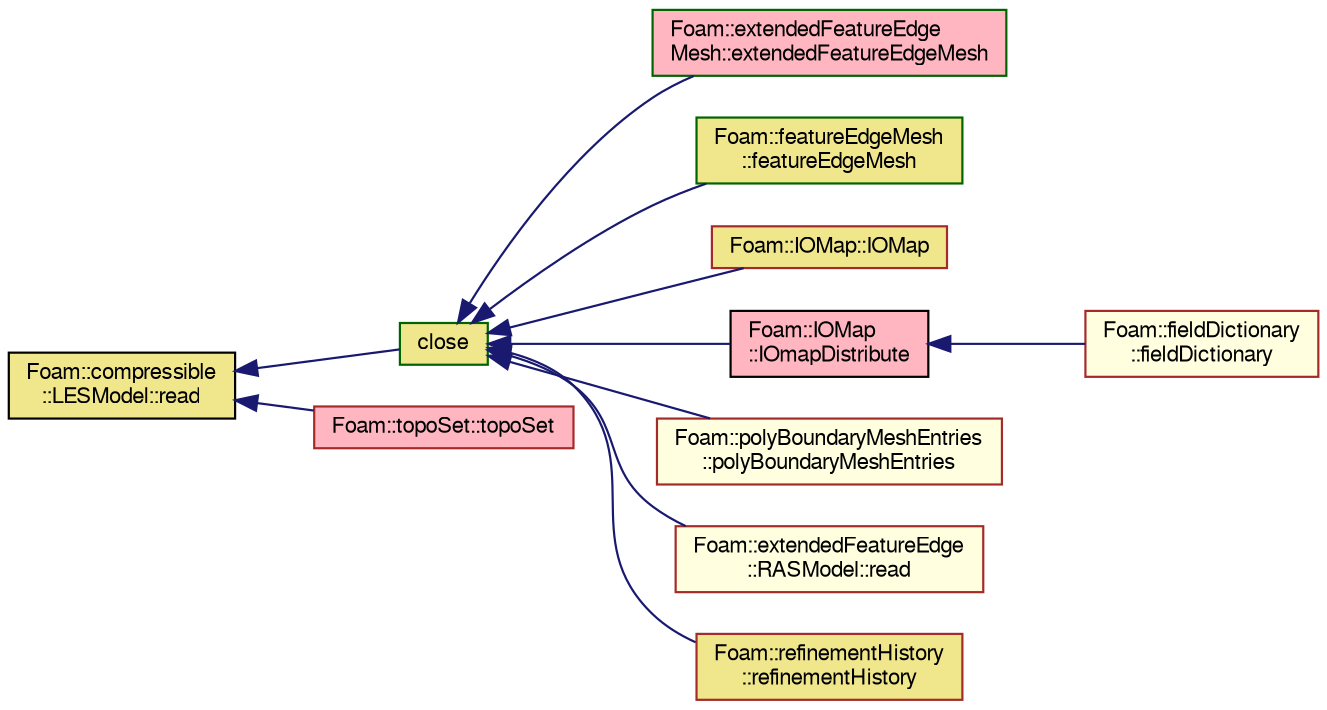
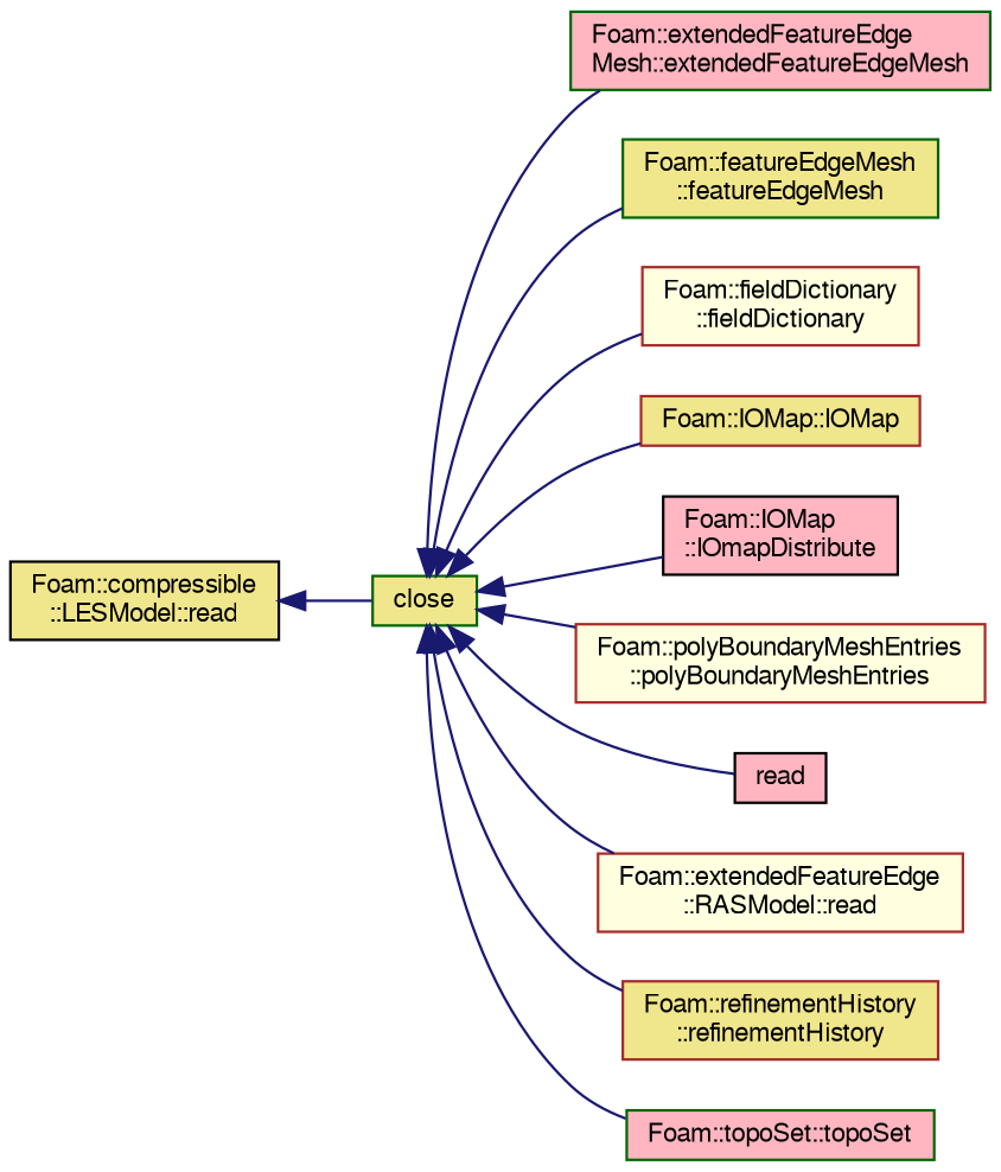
  digraph {
    rankdir=LR
    node [color=brown fillcolor=khaki fontname=FreeSans fontsize=10 shape=record style=filled]
    edge [color=midnightblue dir=back fontname=FreeSans fontsize=10 labelfontname=FreeSans labelfontsize=10 style=solid]
    n1 [color=darkgreen fontcolor=black height=0.2 label=close width=0.4]
    n2 [color=darkgreen fillcolor=lightpink height=0.2 label="Foam::extendedFeatureEdge\lMesh::extendedFeatureEdgeMesh" width=0.4]
    n3 [color=darkgreen height=0.2 label="Foam::featureEdgeMesh\l::featureEdgeMesh" width=0.4]
    n4 [fillcolor=lightyellow height=0.2 label="Foam::fieldDictionary\l::fieldDictionary" width=0.4]
    n5 [height=0.2 label="Foam::IOMap::IOMap" width=0.4]
    n6 [color=black fillcolor=lightpink height=0.2 label="Foam::IOMap\l::IOmapDistribute" width=0.4]
    n7 [fillcolor=lightyellow height=0.2 label="Foam::polyBoundaryMeshEntries\l::polyBoundaryMeshEntries" width=0.4]
+   n8 [color=black fillcolor=lightpink height=0.2 label=read width=0.4]
    n9 [fillcolor=lightyellow height=0.2 label="Foam::extendedFeatureEdge\l::RASModel::read" width=0.4]
    n10 [height=0.2 label="Foam::refinementHistory\l::refinementHistory" width=0.4]
-   n11 [fillcolor=lightpink height=0.2 label="Foam::topoSet::topoSet" width=0.4]
+   n11 [color=darkgreen fillcolor=lightpink height=0.2 label="Foam::topoSet::topoSet" width=0.4]
    n12 [color=black height=0.2 label="Foam::compressible\l::LESModel::read" width=0.4]
    n1 -> n2
    n1 -> n3
-   n6 -> n4
+   n1 -> n4
    n1 -> n5
    n1 -> n6
    n1 -> n7
+   n1 -> n8
    n1 -> n9
    n1 -> n10
-   n12 -> n11
+   n1 -> n11
    n12 -> n1
  }
